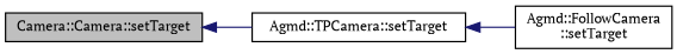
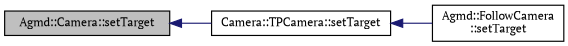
  digraph {
    fontname="PT Serif"
    rankdir=LR
    node [color=black fillcolor=white fontname="PT Serif" fontsize=10 shape=record style=filled]
    edge [color=midnightblue dir=back fontname="PT Serif" fontsize=10 labelfontname=Helvetica labelfontsize=10 style=solid]
-   n1 [fillcolor=grey75 fontcolor=black height=0.2 label="Camera::Camera::setTarget" width=0.4]
-   n2 [height=0.2 label="Agmd::TPCamera::setTarget" width=0.4]
+   n1 [fillcolor=grey75 fontcolor=black height=0.2 label="Agmd::Camera::setTarget" width=0.4]
+   n2 [height=0.2 label="Camera::TPCamera::setTarget" width=0.4]
    n3 [height=0.2 label="Agmd::FollowCamera\l::setTarget" width=0.4]
    n1 -> n2
    n2 -> n3
  }
